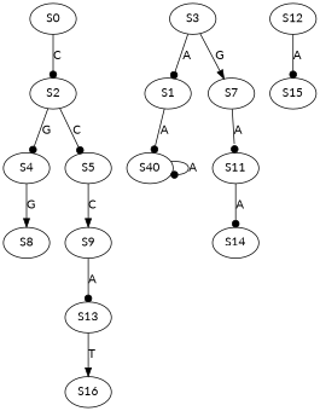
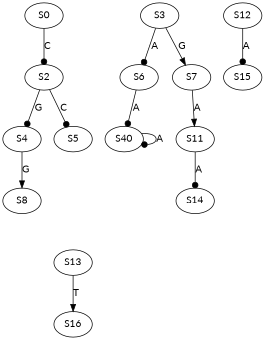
  strict digraph {
    fontname=Lato
    node [fontname=Lato]
    edge [arrowhead=dot fontname=Lato]
    S0
    S2
    S4
    S5
    S3
-   S6 [label=S1]
+   S6
    S7
    S8
-   S9
    n10 [label=S40]
    S11
    S13
    S14
    S12
    S15
    S16
    S0 -> S2 [label=C]
    S2 -> S4 [label=G]
    S2 -> S5 [label=C]
    S4 -> S8 [arrowhead=normal label=G]
-   S5 -> S9 [arrowhead=normal label=C]
    S3 -> S6 [label=A]
    S3 -> S7 [arrowhead=normal label=G]
    S6 -> n10 [label=A]
-   S7 -> S11 [label=A]
-   S9 -> S13 [label=A]
+   S7 -> S11 [arrowhead=normal label=A]
    n10 -> n10 [label=A]
    S11 -> S14 [label=A]
    S13 -> S16 [arrowhead=normal label=T]
    S12 -> S15 [label=A]
  }
